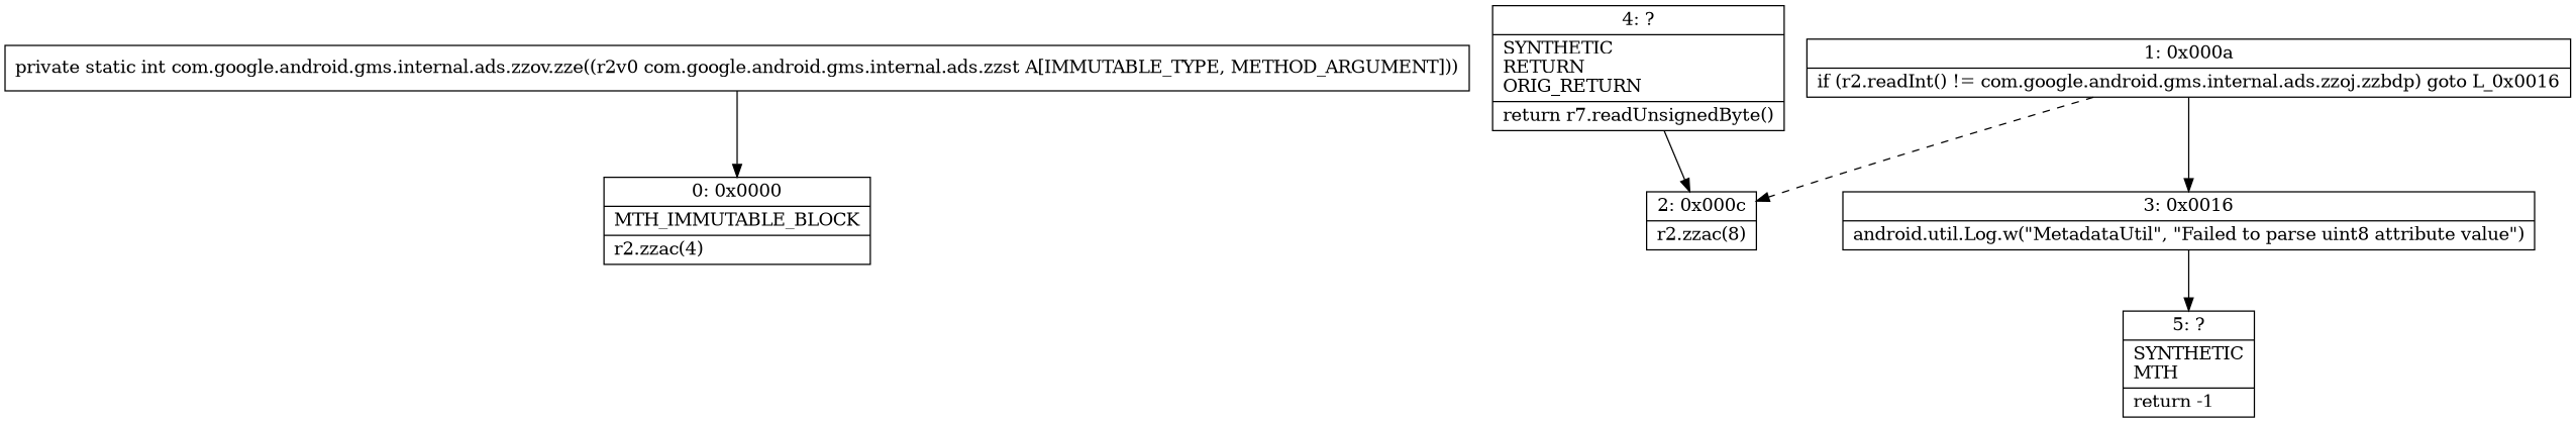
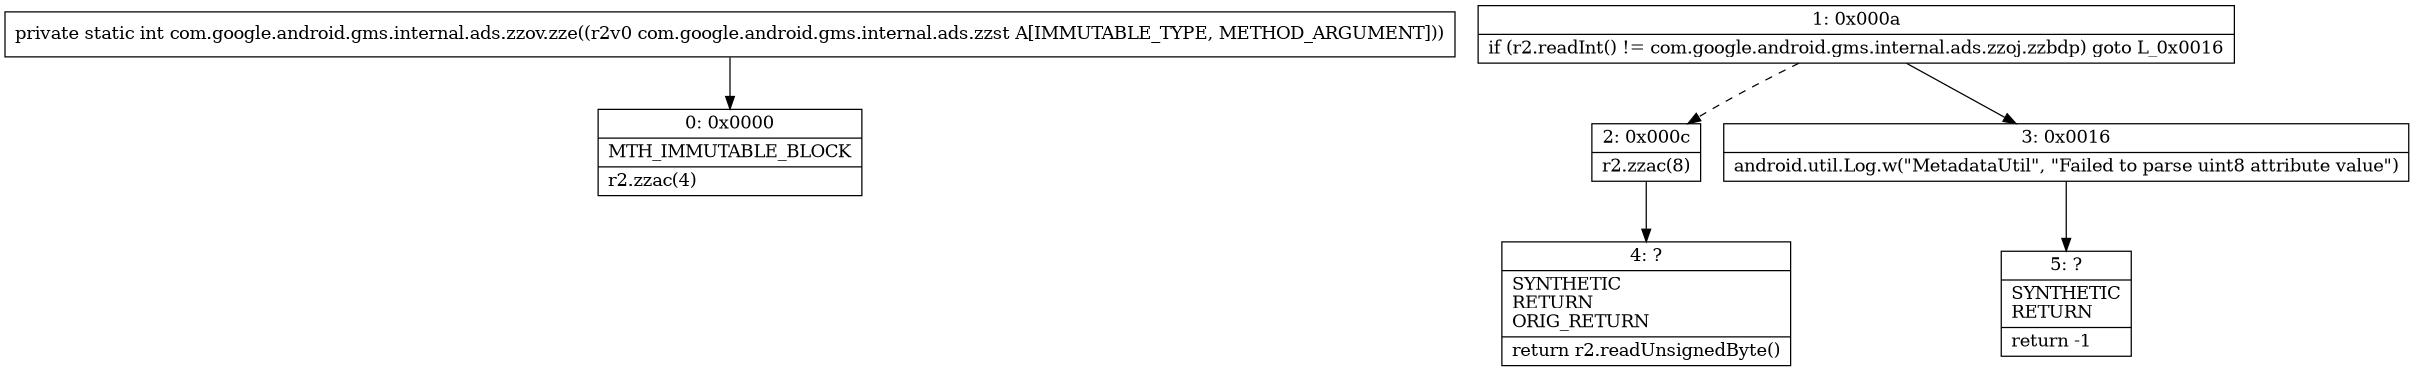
  digraph {
    node [shape=record]
    n1 [label="{0\:\ 0x0000|MTH_IMMUTABLE_BLOCK\l|r2.zzac(4)\l}"]
    n2 [label="{1\:\ 0x000a|if (r2.readInt() != com.google.android.gms.internal.ads.zzoj.zzbdp) goto L_0x0016\l}"]
    n3 [label="{2\:\ 0x000c|r2.zzac(8)\l}"]
    n4 [label="{3\:\ 0x0016|android.util.Log.w(\"MetadataUtil\", \"Failed to parse uint8 attribute value\")\l}"]
-   n5 [label="{4\:\ ?|SYNTHETIC\lRETURN\lORIG_RETURN\l|return r7.readUnsignedByte()\l}"]
-   n6 [label="{5\:\ ?|SYNTHETIC\lMTH\l|return \-1\l}"]
+   n5 [label="{4\:\ ?|SYNTHETIC\lRETURN\lORIG_RETURN\l|return r2.readUnsignedByte()\l}"]
+   n6 [label="{5\:\ ?|SYNTHETIC\lRETURN\l|return \-1\l}"]
    n7 [label="{private static int com.google.android.gms.internal.ads.zzov.zze((r2v0 com.google.android.gms.internal.ads.zzst A[IMMUTABLE_TYPE, METHOD_ARGUMENT])) }"]
    n2 -> n3 [style=dashed]
    n2 -> n4
-   n5 -> n3
+   n3 -> n5
    n4 -> n6
    n7 -> n1
  }
